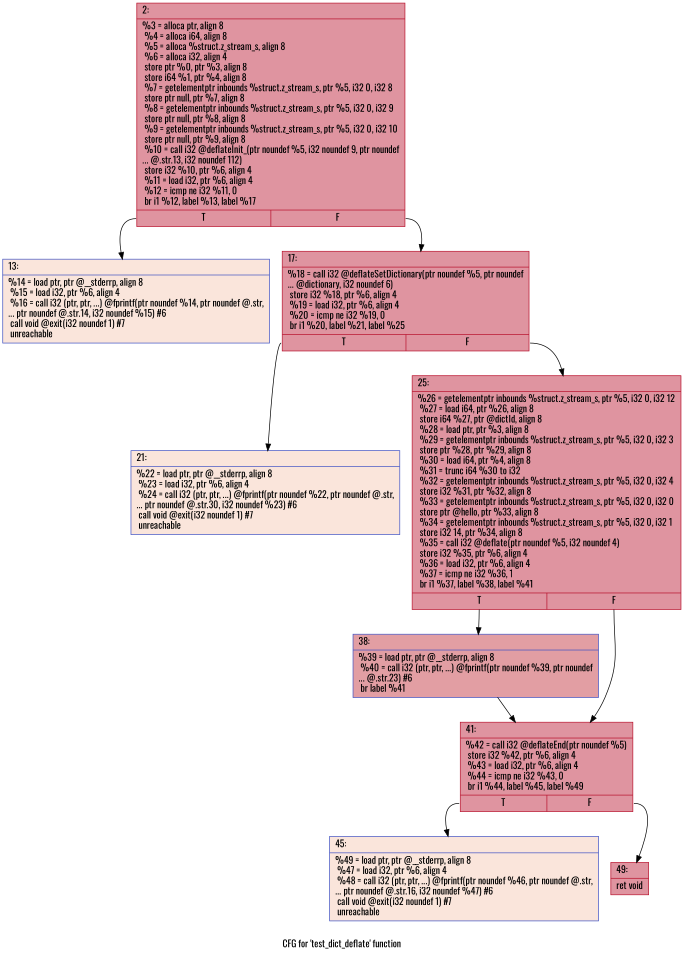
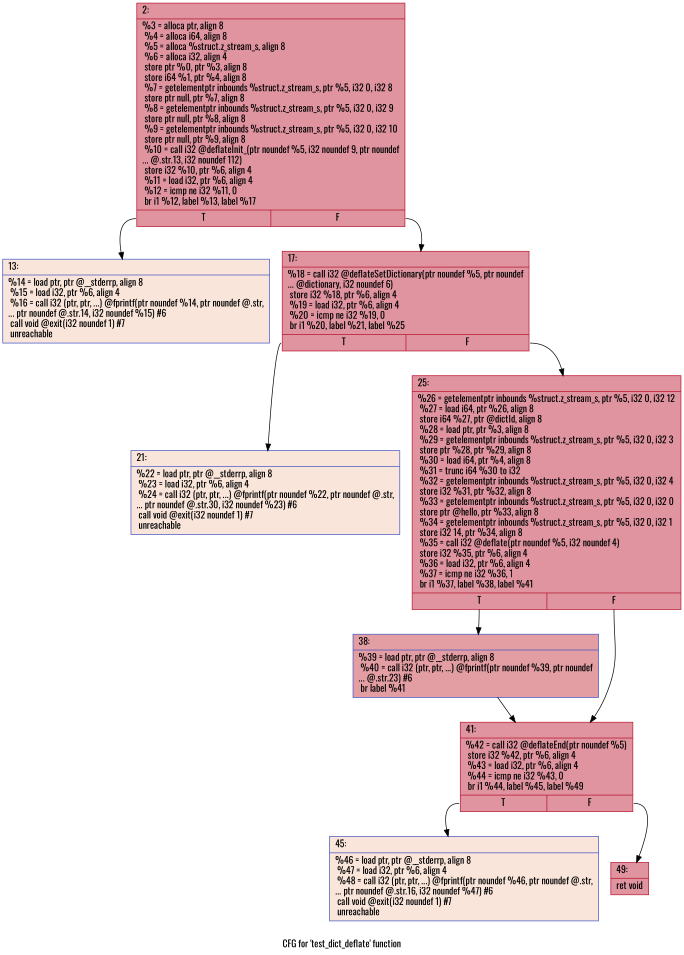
  digraph {
    label="CFG for 'test_dict_deflate' function"
    fontname=Oswald
    node [color="#b70d28ff" fillcolor="#b70d2870" fontname=Oswald shape=record style=filled]
    edge [tailport=s0 fontname=Oswald]
    n1 [label="{2:\l|  %3 = alloca ptr, align 8\l  %4 = alloca i64, align 8\l  %5 = alloca %struct.z_stream_s, align 8\l  %6 = alloca i32, align 4\l  store ptr %0, ptr %3, align 8\l  store i64 %1, ptr %4, align 8\l  %7 = getelementptr inbounds %struct.z_stream_s, ptr %5, i32 0, i32 8\l  store ptr null, ptr %7, align 8\l  %8 = getelementptr inbounds %struct.z_stream_s, ptr %5, i32 0, i32 9\l  store ptr null, ptr %8, align 8\l  %9 = getelementptr inbounds %struct.z_stream_s, ptr %5, i32 0, i32 10\l  store ptr null, ptr %9, align 8\l  %10 = call i32 @deflateInit_(ptr noundef %5, i32 noundef 9, ptr noundef\l... @.str.13, i32 noundef 112)\l  store i32 %10, ptr %6, align 4\l  %11 = load i32, ptr %6, align 4\l  %12 = icmp ne i32 %11, 0\l  br i1 %12, label %13, label %17\l|{<s0>T|<s1>F}}"]
    n2 [color="#3d50c3ff" fillcolor="#f4c5ad70" label="{13:\l|  %14 = load ptr, ptr @__stderrp, align 8\l  %15 = load i32, ptr %6, align 4\l  %16 = call i32 (ptr, ptr, ...) @fprintf(ptr noundef %14, ptr noundef @.str,\l... ptr noundef @.str.14, i32 noundef %15) #6\l  call void @exit(i32 noundef 1) #7\l  unreachable\l}"]
    n3 [label="{17:\l|  %18 = call i32 @deflateSetDictionary(ptr noundef %5, ptr noundef\l... @dictionary, i32 noundef 6)\l  store i32 %18, ptr %6, align 4\l  %19 = load i32, ptr %6, align 4\l  %20 = icmp ne i32 %19, 0\l  br i1 %20, label %21, label %25\l|{<s0>T|<s1>F}}"]
    n4 [color="#3d50c3ff" fillcolor="#f4c5ad70" label="{21:\l|  %22 = load ptr, ptr @__stderrp, align 8\l  %23 = load i32, ptr %6, align 4\l  %24 = call i32 (ptr, ptr, ...) @fprintf(ptr noundef %22, ptr noundef @.str,\l... ptr noundef @.str.30, i32 noundef %23) #6\l  call void @exit(i32 noundef 1) #7\l  unreachable\l}"]
    n5 [label="{25:\l|  %26 = getelementptr inbounds %struct.z_stream_s, ptr %5, i32 0, i32 12\l  %27 = load i64, ptr %26, align 8\l  store i64 %27, ptr @dictId, align 8\l  %28 = load ptr, ptr %3, align 8\l  %29 = getelementptr inbounds %struct.z_stream_s, ptr %5, i32 0, i32 3\l  store ptr %28, ptr %29, align 8\l  %30 = load i64, ptr %4, align 8\l  %31 = trunc i64 %30 to i32\l  %32 = getelementptr inbounds %struct.z_stream_s, ptr %5, i32 0, i32 4\l  store i32 %31, ptr %32, align 8\l  %33 = getelementptr inbounds %struct.z_stream_s, ptr %5, i32 0, i32 0\l  store ptr @hello, ptr %33, align 8\l  %34 = getelementptr inbounds %struct.z_stream_s, ptr %5, i32 0, i32 1\l  store i32 14, ptr %34, align 8\l  %35 = call i32 @deflate(ptr noundef %5, i32 noundef 4)\l  store i32 %35, ptr %6, align 4\l  %36 = load i32, ptr %6, align 4\l  %37 = icmp ne i32 %36, 1\l  br i1 %37, label %38, label %41\l|{<s0>T|<s1>F}}"]
    n6 [color="#3d50c3ff" fillcolor="#be242e70" label="{38:\l|  %39 = load ptr, ptr @__stderrp, align 8\l  %40 = call i32 (ptr, ptr, ...) @fprintf(ptr noundef %39, ptr noundef\l... @.str.23) #6\l  br label %41\l}"]
    n7 [label="{41:\l|  %42 = call i32 @deflateEnd(ptr noundef %5)\l  store i32 %42, ptr %6, align 4\l  %43 = load i32, ptr %6, align 4\l  %44 = icmp ne i32 %43, 0\l  br i1 %44, label %45, label %49\l|{<s0>T|<s1>F}}"]
-   n8 [color="#3d50c3ff" fillcolor="#f4c5ad70" label="{45:\l|  %49 = load ptr, ptr @__stderrp, align 8\l  %47 = load i32, ptr %6, align 4\l  %48 = call i32 (ptr, ptr, ...) @fprintf(ptr noundef %46, ptr noundef @.str,\l... ptr noundef @.str.16, i32 noundef %47) #6\l  call void @exit(i32 noundef 1) #7\l  unreachable\l}"]
+   n8 [color="#3d50c3ff" fillcolor="#f4c5ad70" label="{45:\l|  %46 = load ptr, ptr @__stderrp, align 8\l  %47 = load i32, ptr %6, align 4\l  %48 = call i32 (ptr, ptr, ...) @fprintf(ptr noundef %46, ptr noundef @.str,\l... ptr noundef @.str.16, i32 noundef %47) #6\l  call void @exit(i32 noundef 1) #7\l  unreachable\l}"]
    n9 [label="{49:\l|  ret void\l}"]
    n1 -> n2
    n1 -> n3 [tailport=s1]
    n3 -> n4
    n3 -> n5 [tailport=s1]
    n5 -> n6
    n5 -> n7 [tailport=s1]
    n6 -> n7 [tailport=""]
    n7 -> n8
    n7 -> n9 [tailport=s1]
  }
